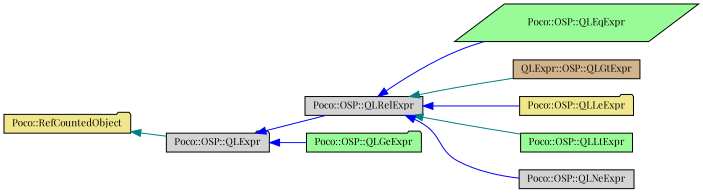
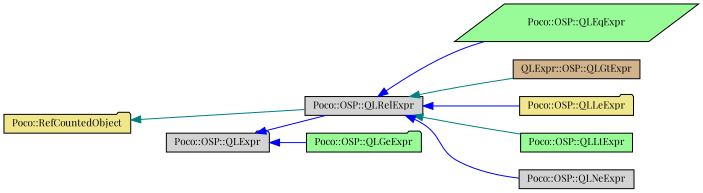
  digraph {
    fontname="Playfair Display"
    rankdir=LR
    node [color=black fillcolor=lightgrey fontname="Playfair Display" fontsize=10 shape=box style=filled]
    edge [color=blue dir=back fontname="Playfair Display" fontsize=10 labelfontname=Helvetica labelfontsize=10 style=solid]
    n1 [fontcolor=black height=0.2 label="Poco::OSP::QLRelExpr" width=0.4]
    n2 [fillcolor=palegreen height=0.2 label="Poco::OSP::QLEqExpr" shape=parallelogram width=0.4]
    n3 [fillcolor=tan height=0.2 label="QLExpr::OSP::QLGtExpr" width=0.4]
    n4 [fillcolor=khaki height=0.2 label="Poco::OSP::QLLeExpr" shape=folder width=0.4]
    n5 [fillcolor=palegreen height=0.2 label="Poco::OSP::QLLtExpr" width=0.4]
    n6 [height=0.2 label="Poco::OSP::QLNeExpr" width=0.4]
    n7 [fillcolor=palegreen height=0.2 label="Poco::OSP::QLGeExpr" shape=folder width=0.4]
    n8 [height=0.2 label="Poco::OSP::QLExpr" shape=folder width=0.4]
    n9 [fillcolor=khaki height=0.2 label="Poco::RefCountedObject" shape=folder width=0.4]
    n1 -> n2
    n1 -> n3 [color=teal]
    n1 -> n4
    n1 -> n5 [color=teal]
    n1 -> n6
    n8 -> n1
    n8 -> n7
-   n9 -> n8 [color=teal]
+   n9 -> n1 [color=teal]
  }
